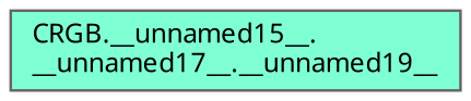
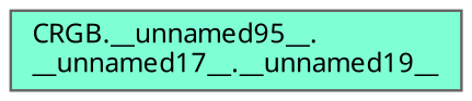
  digraph {
    rankdir=TB
    fontname="Noto Sans"
-   n1 [color=grey40 fillcolor=aquamarine fontname="Noto Sans" fontsize=10 height=0.2 label="CRGB.__unnamed15__.\l__unnamed17__.__unnamed19__" shape=box style=filled width=0.4]
+   n1 [color=grey40 fillcolor=aquamarine fontname="Noto Sans" fontsize=10 height=0.2 label="CRGB.__unnamed95__.\l__unnamed17__.__unnamed19__" shape=box style=filled width=0.4]
  }
